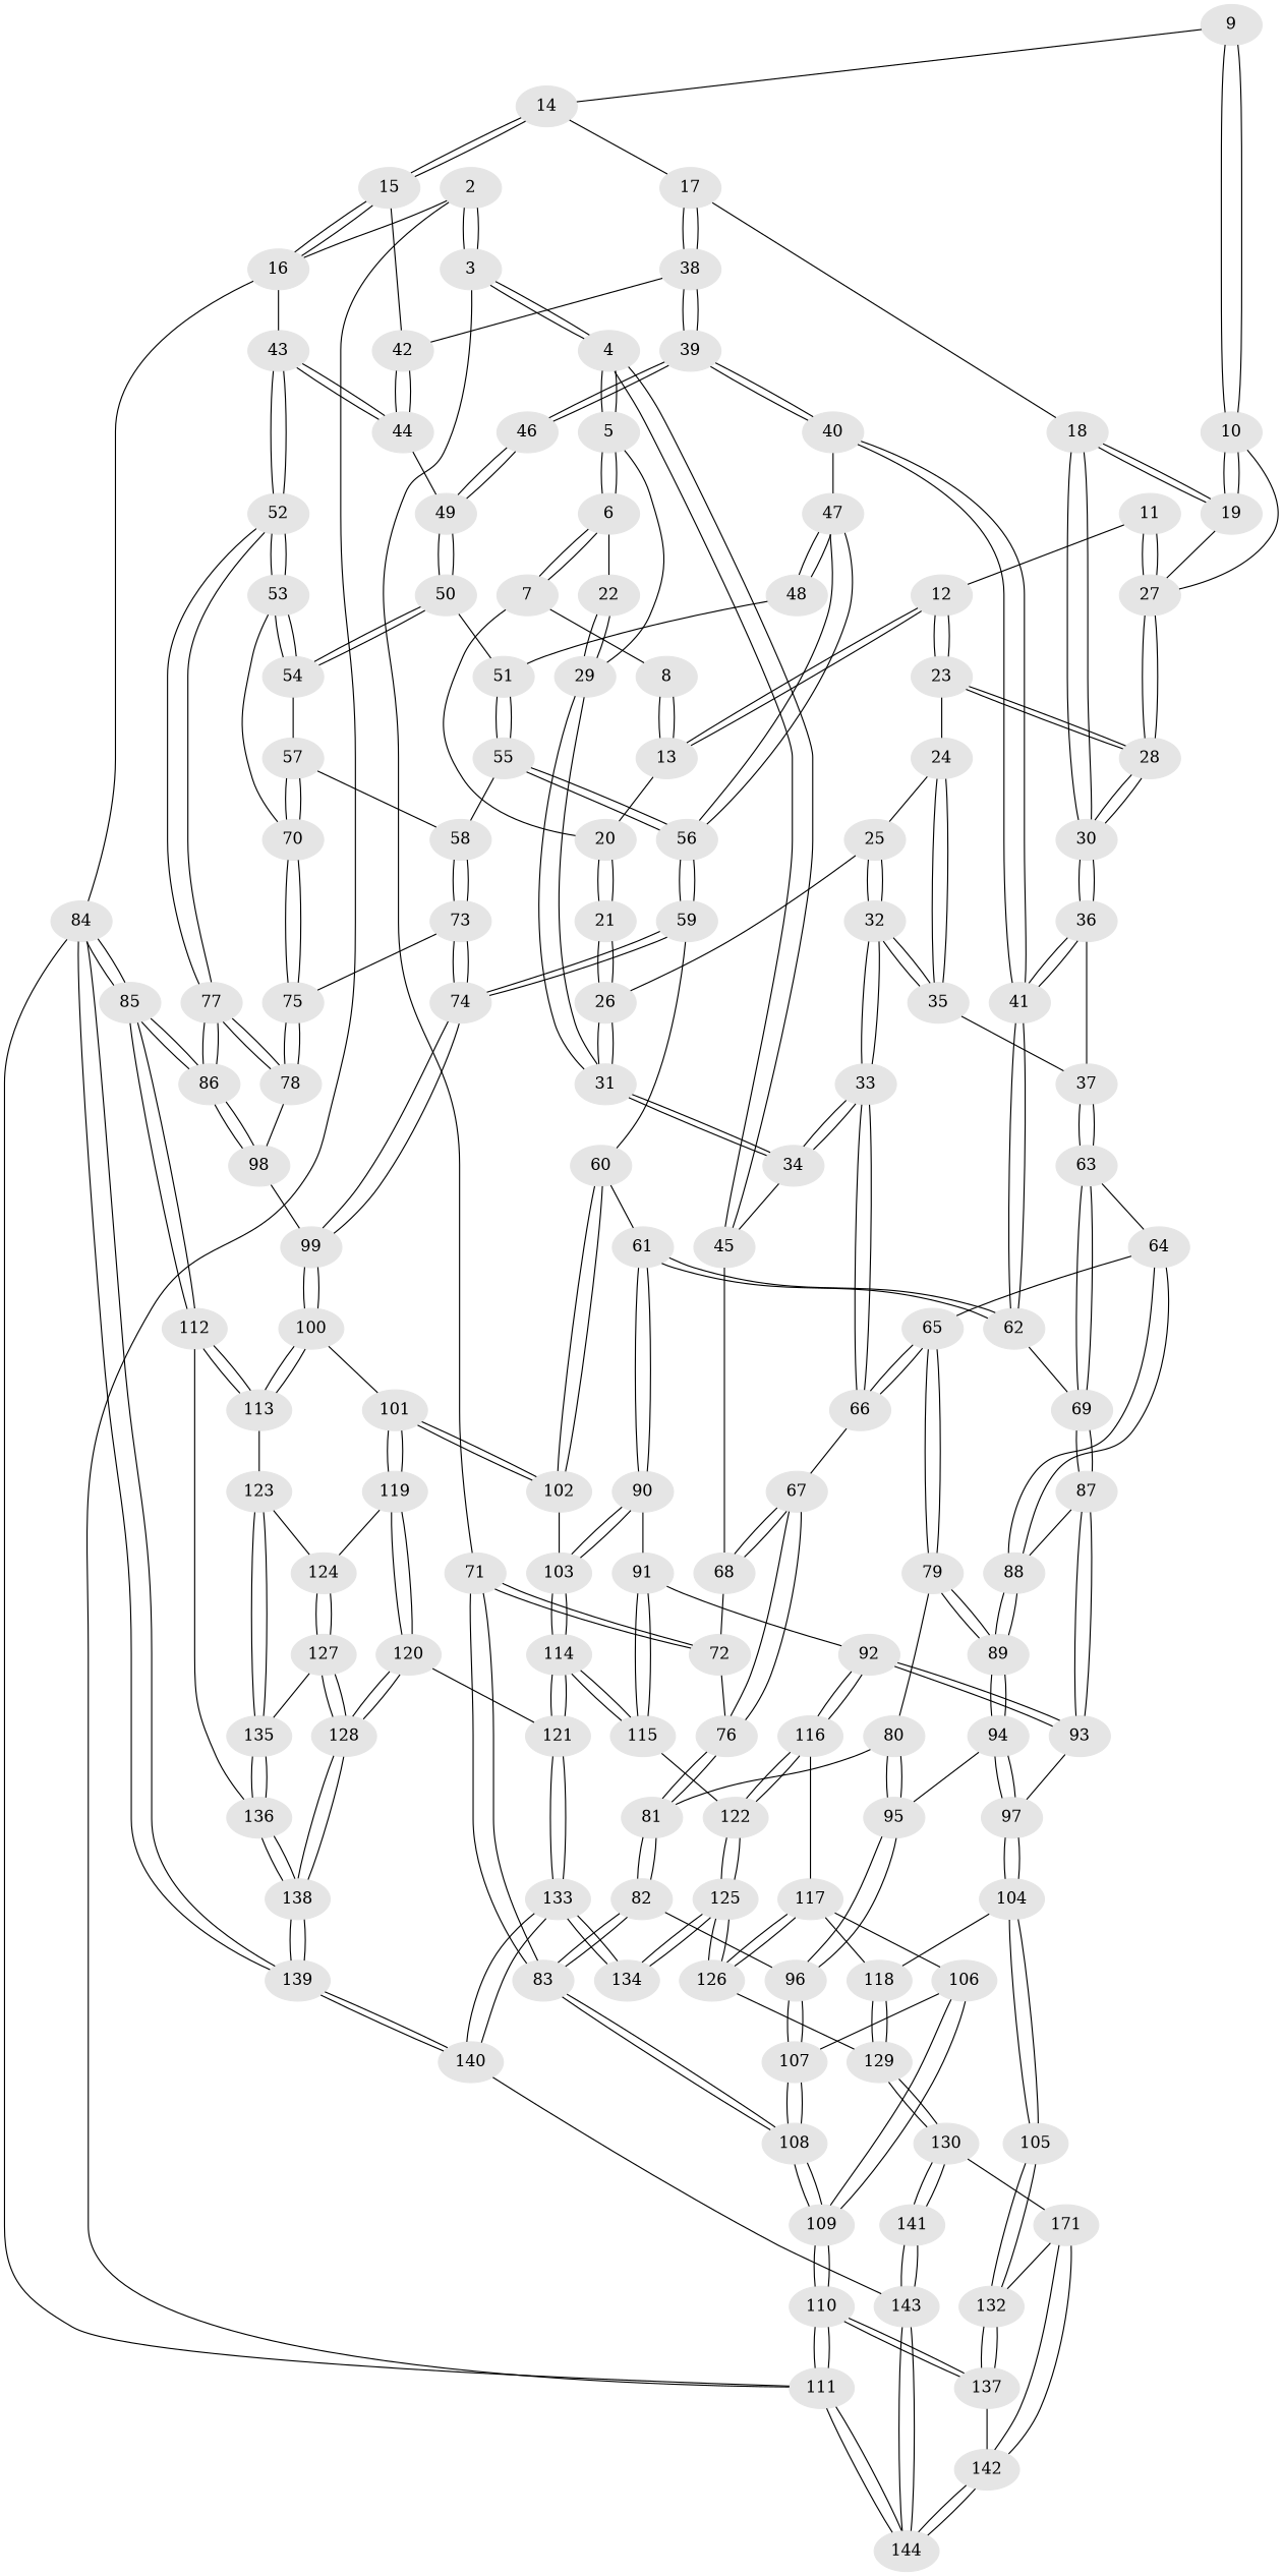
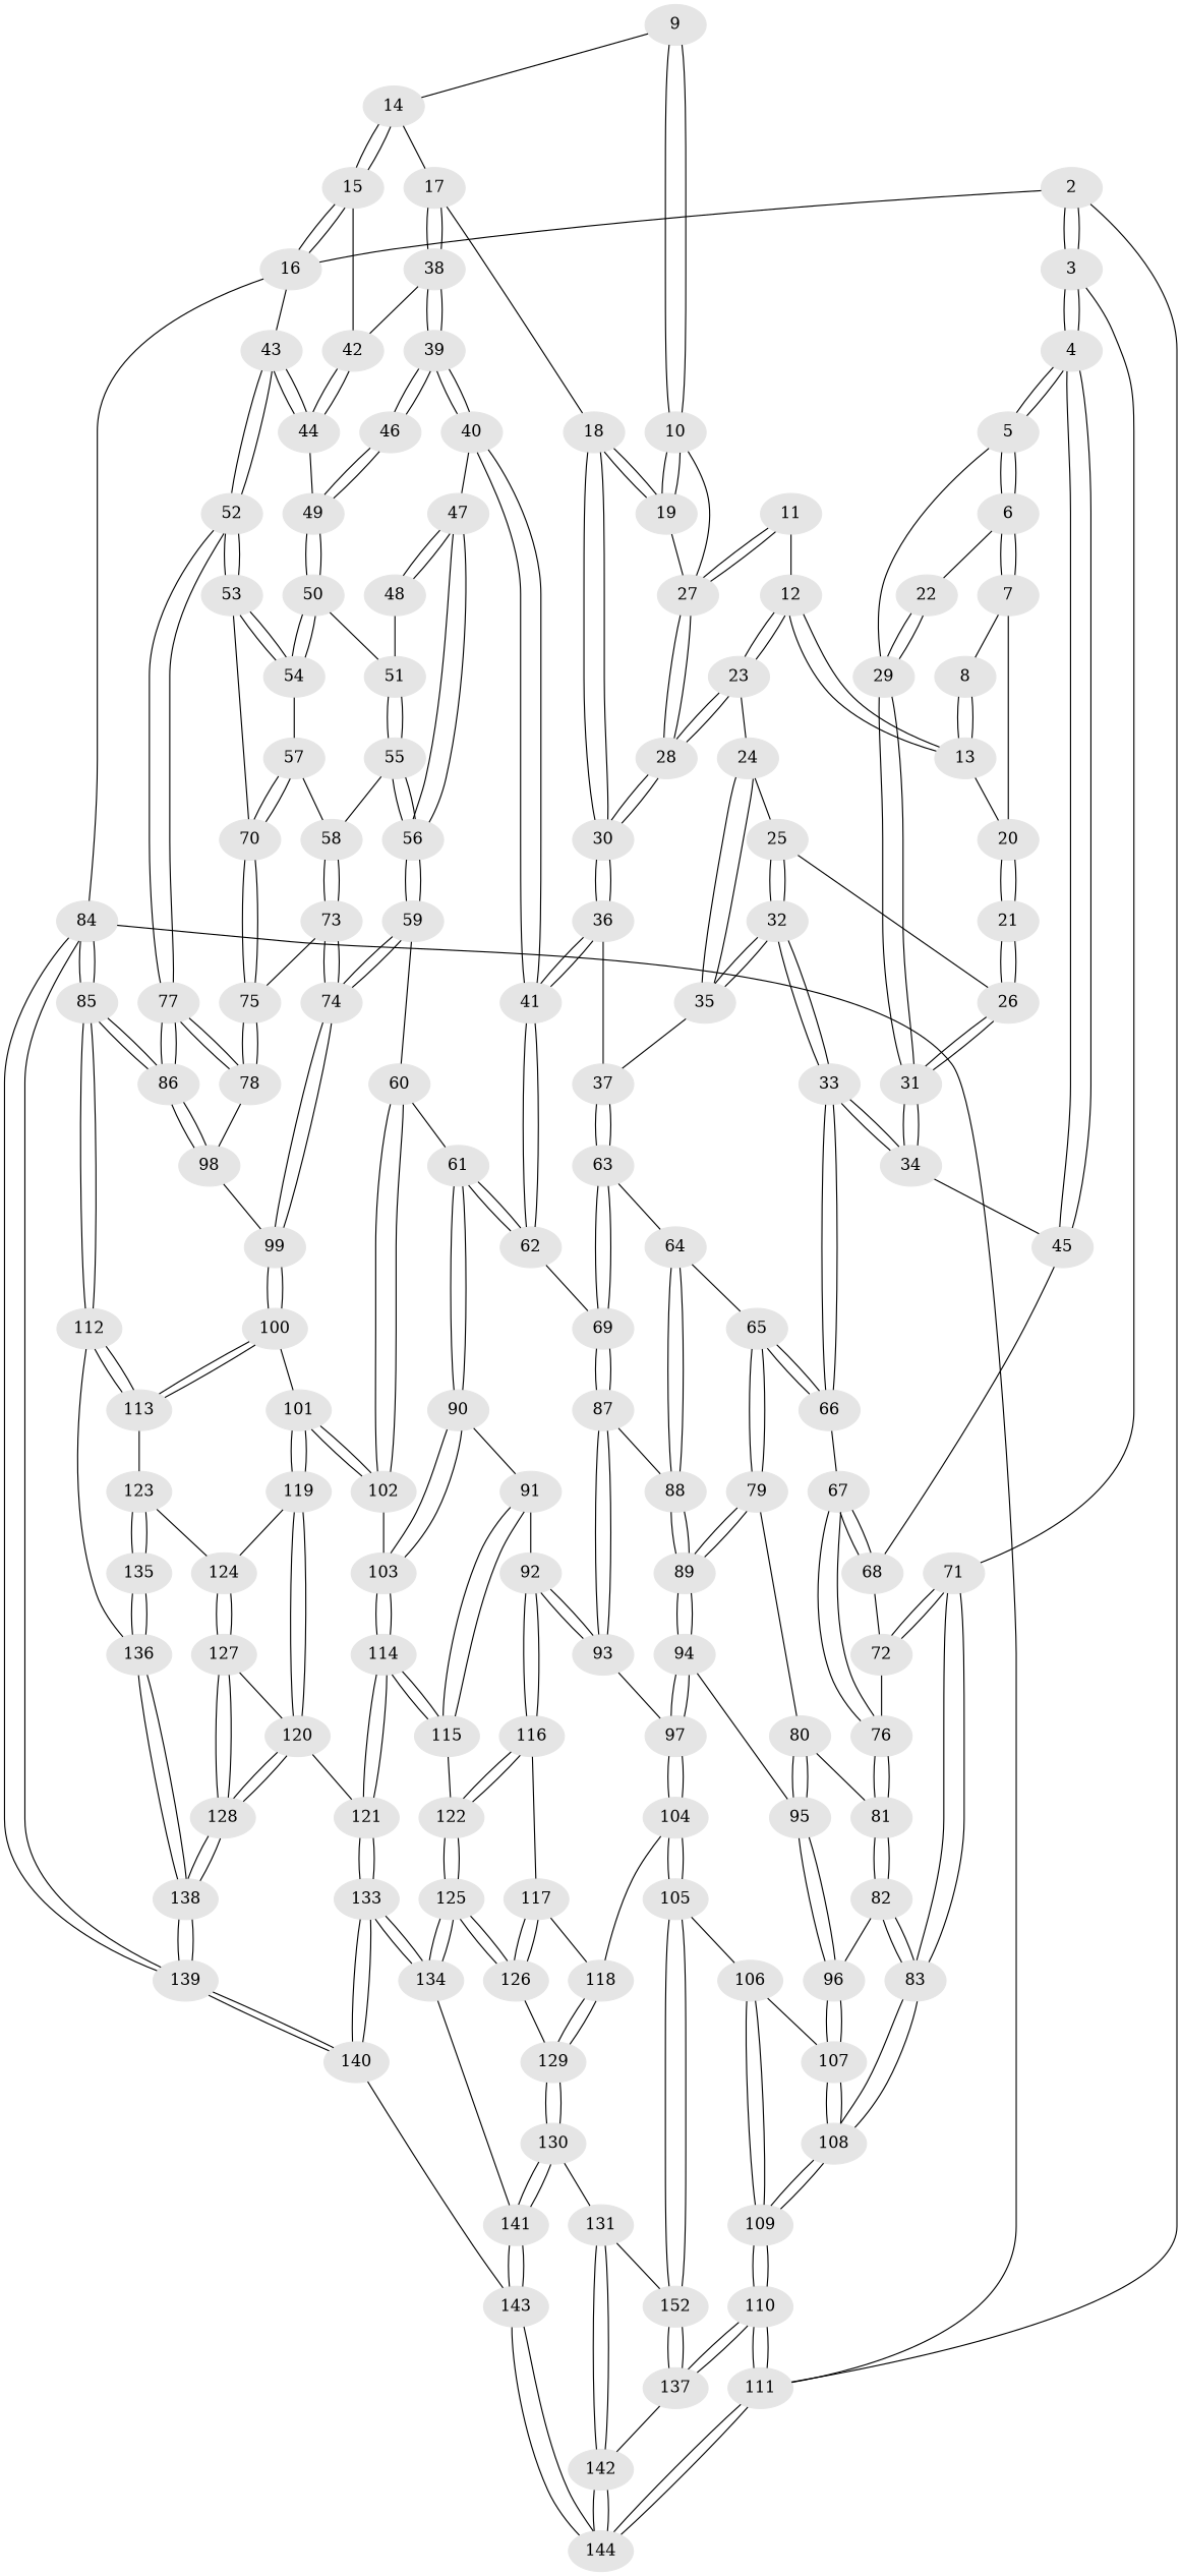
  graph {
    node [color=gray90 style=filled]
    2
    3
    16
    111
    9
    10
    14
    4
    71
    43
    84
    144
    5
    45
    72
    83
    6
    29
    68
    7
    22
    31
    8
    20
    13
    21
    19
    27
    15
    17
    11
    12
    23
    28
    24
    42
    18
    38
    44
    52
    85
    139
    30
    39
    36
    26
    25
    35
    32
    37
    33
    34
    41
    66
    67
    63
    62
    69
    64
    40
    46
    47
    49
    48
    56
    53
    77
    50
    51
    59
    55
    54
    57
    58
    70
    78
    86
    75
    73
    60
    74
    61
    102
    99
    90
    103
    91
    87
    65
    88
    79
    89
    80
    76
    81
    93
    108
    100
    98
    82
    95
    94
    96
    107
    109
    112
    140
    113
    136
    97
    92
    115
    114
    116
    122
    117
    104
    105
    118
    101
    119
    123
    120
    124
    121
    106
-   132
+   132 [label=152]
    129
    137
    110
    142
    138
    135
    133
    125
    126
    130
    128
    127
    134
    141
-   131 [label=171]
+   131
    143
    2 -- 3
    2 -- 3
    2 -- 16
    2 -- 111
    3 -- 4
    3 -- 4
    3 -- 71
    16 -- 43
    16 -- 84
    111 -- 144
    111 -- 144
    9 -- 10
    9 -- 10
    9 -- 14
    10 -- 19
    10 -- 19
    10 -- 27
    14 -- 15
    14 -- 15
    14 -- 17
    4 -- 5
    4 -- 5
    4 -- 45
    4 -- 45
    71 -- 72
    71 -- 72
    71 -- 83
    71 -- 83
    43 -- 44
    43 -- 44
    43 -- 52
    43 -- 52
    84 -- 111
    84 -- 85
    84 -- 85
    84 -- 139
    84 -- 139
    5 -- 6
    5 -- 6
    5 -- 29
    45 -- 68
    72 -- 76
    83 -- 108
    83 -- 108
    6 -- 7
    6 -- 7
    6 -- 22
    29 -- 31
    29 -- 31
    68 -- 72
    7 -- 8
    7 -- 20
    22 -- 29
    22 -- 29
    31 -- 34
    31 -- 34
    8 -- 13
    8 -- 13
    20 -- 21
    20 -- 21
    13 -- 20
    21 -- 26
    21 -- 26
    19 -- 27
    27 -- 28
    27 -- 28
    15 -- 16
    15 -- 16
    15 -- 42
    17 -- 18
    17 -- 38
    17 -- 38
    11 -- 27
    11 -- 27
    11 -- 12
    12 -- 13
    12 -- 13
    12 -- 23
    12 -- 23
    23 -- 28
    23 -- 28
    23 -- 24
    28 -- 30
    28 -- 30
    24 -- 25
    24 -- 35
    24 -- 35
    42 -- 44
    42 -- 44
    18 -- 19
    18 -- 19
    18 -- 30
    18 -- 30
    38 -- 42
    38 -- 39
    38 -- 39
    44 -- 49
    52 -- 53
    52 -- 53
    52 -- 77
    52 -- 77
    85 -- 86
    85 -- 86
    85 -- 112
    85 -- 112
    139 -- 140
    139 -- 140
    30 -- 36
    30 -- 36
    39 -- 40
    39 -- 40
    39 -- 46
    39 -- 46
    36 -- 37
    36 -- 41
    36 -- 41
    26 -- 31
    26 -- 31
    25 -- 26
    25 -- 32
    25 -- 32
    35 -- 37
    32 -- 35
    32 -- 35
    32 -- 33
    32 -- 33
    37 -- 63
    37 -- 63
    33 -- 34
    33 -- 34
    33 -- 66
    33 -- 66
    34 -- 45
    41 -- 62
    41 -- 62
    66 -- 67
    67 -- 68
    67 -- 68
    67 -- 76
    67 -- 76
    63 -- 69
    63 -- 69
    63 -- 64
    62 -- 69
    69 -- 87
    69 -- 87
    64 -- 65
    64 -- 88
    64 -- 88
    40 -- 41
    40 -- 41
    40 -- 47
    46 -- 49
    46 -- 49
    47 -- 48
    47 -- 48
    47 -- 56
    47 -- 56
    49 -- 50
    49 -- 50
    48 -- 51
    56 -- 59
    56 -- 59
    53 -- 54
    53 -- 54
    53 -- 70
    77 -- 78
    77 -- 78
    77 -- 86
    77 -- 86
    50 -- 51
    50 -- 54
    50 -- 54
    51 -- 55
    51 -- 55
    59 -- 60
    59 -- 74
    59 -- 74
    55 -- 56
    55 -- 56
    55 -- 58
    54 -- 57
    57 -- 58
    57 -- 70
    57 -- 70
    58 -- 73
    58 -- 73
    70 -- 75
    70 -- 75
    78 -- 98
    86 -- 98
    86 -- 98
    75 -- 78
    75 -- 78
    73 -- 75
    73 -- 74
    73 -- 74
    60 -- 61
    60 -- 102
    60 -- 102
    74 -- 99
    74 -- 99
    61 -- 62
    61 -- 62
    61 -- 90
    61 -- 90
    102 -- 103
    99 -- 100
    99 -- 100
    90 -- 103
    90 -- 103
    90 -- 91
    103 -- 114
    103 -- 114
    91 -- 92
    91 -- 115
    91 -- 115
    87 -- 88
    87 -- 93
    87 -- 93
    65 -- 66
    65 -- 66
    65 -- 79
    65 -- 79
    88 -- 89
    88 -- 89
    79 -- 89
    79 -- 89
    79 -- 80
    89 -- 94
    89 -- 94
    80 -- 81
    80 -- 95
    80 -- 95
    76 -- 81
    76 -- 81
    81 -- 82
    81 -- 82
    93 -- 97
    108 -- 109
    108 -- 109
    100 -- 113
    100 -- 113
    100 -- 101
    98 -- 99
    82 -- 83
    82 -- 83
    82 -- 96
    95 -- 96
    95 -- 96
    94 -- 95
    94 -- 97
    94 -- 97
    96 -- 107
    96 -- 107
    107 -- 108
    107 -- 108
    109 -- 110
    109 -- 110
    112 -- 113
    112 -- 113
    112 -- 136
    140 -- 143
    113 -- 123
    136 -- 138
    136 -- 138
    97 -- 104
    97 -- 104
    92 -- 93
    92 -- 93
    92 -- 116
    92 -- 116
    115 -- 122
    114 -- 115
    114 -- 115
    114 -- 121
    114 -- 121
    116 -- 122
    116 -- 122
    116 -- 117
    122 -- 125
    122 -- 125
    117 -- 118
    117 -- 126
    117 -- 126
    104 -- 105
    104 -- 105
    104 -- 118
-   117 -- 106
+   105 -- 106
    105 -- 132
    105 -- 132
    118 -- 129
    118 -- 129
    101 -- 102
    101 -- 102
    101 -- 119
    101 -- 119
    119 -- 120
    119 -- 120
    119 -- 124
    123 -- 124
    123 -- 135
    123 -- 135
    120 -- 121
    120 -- 128
    120 -- 128
    124 -- 127
    124 -- 127
    121 -- 133
    121 -- 133
    106 -- 107
    106 -- 109
    106 -- 109
    132 -- 137
    132 -- 137
    129 -- 130
    129 -- 130
    137 -- 142
    110 -- 111
    110 -- 111
    110 -- 137
    110 -- 137
    142 -- 144
    142 -- 144
    138 -- 139
    138 -- 139
    135 -- 136
    135 -- 136
    133 -- 140
    133 -- 140
    133 -- 134
    133 -- 134
    125 -- 126
    125 -- 126
    125 -- 134
    125 -- 134
    126 -- 129
    130 -- 141
    130 -- 141
    130 -- 131
    128 -- 138
    128 -- 138
-   127 -- 135
+   127 -- 120
    127 -- 128
    127 -- 128
+   134 -- 141
    141 -- 143
    141 -- 143
    131 -- 132
    131 -- 142
    131 -- 142
    143 -- 144
    143 -- 144
  }
